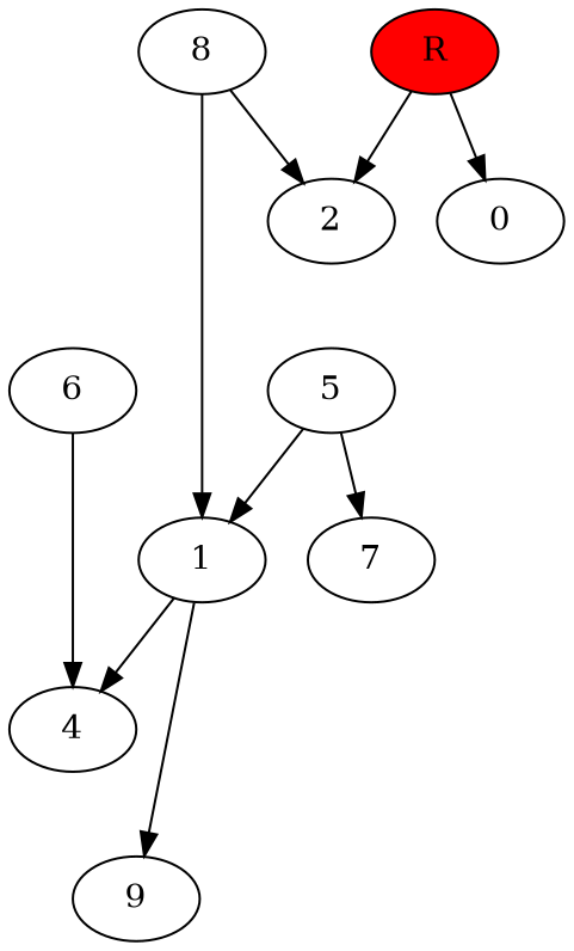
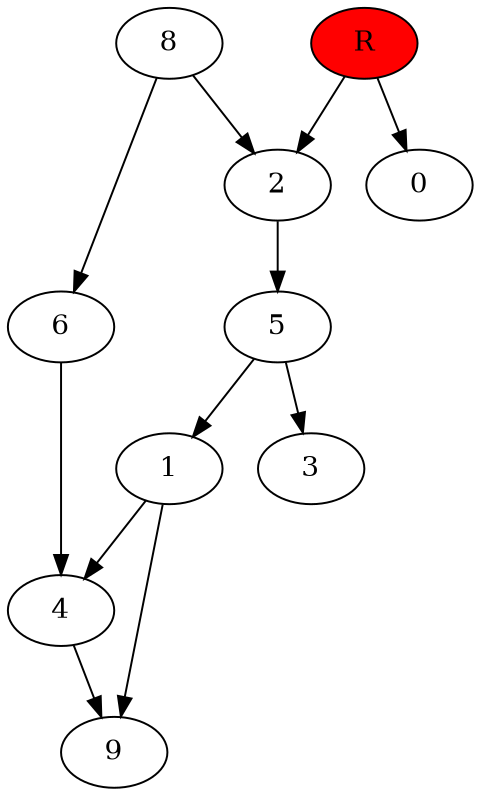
  digraph {
    1
    4
    9
    2
    5
-   3 [label=7]
+   3
    6
    8
    R [fillcolor="#ff0000" style=filled]
    n10 [label=0]
    1 -> 4
    1 -> 9
+   4 -> 9
+   2 -> 5
    5 -> 1
    5 -> 3
    6 -> 4
-   8 -> 1
+   8 -> 6
    8 -> 2
    R -> 2
    R -> n10
  }
